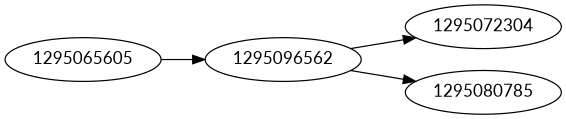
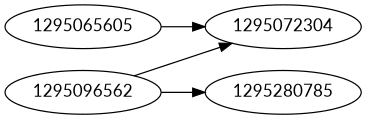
  strict digraph {
    fontname=Lato
    rankdir=LR
    node [fontname=Lato]
    edge [fontname=Lato]
    n1 [label=1295096562]
    1295072304
-   1295080785
+   1295080785 [label=1295280785]
    1295065605
    n1 -> 1295072304
    n1 -> 1295080785
-   1295065605 -> n1
+   1295065605 -> 1295072304
  }
